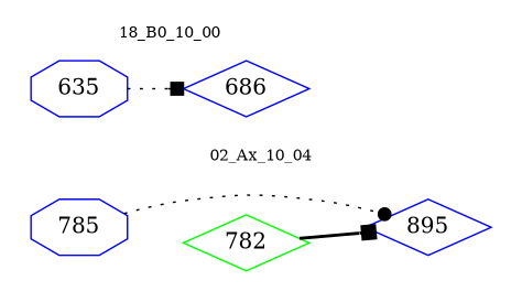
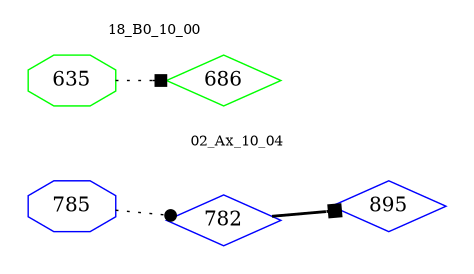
  digraph {
    rankdir=LR
    node [color=blue shape=diamond]
    edge [arrowhead=box color=black style=dotted]
    n1 [label=785 shape=octagon]
-   n2 [color=green label=782]
+   n2 [label=782]
    n3 [label=895]
-   n4 [label=635 shape=octagon]
-   n5 [label=686]
+   n4 [color=green label=635 shape=octagon]
+   n5 [color=green label=686]
    subgraph cluster_1 {
      color=white
      fontsize=10
      label="02_Ax_10_04"
      n1
      n2
      n3
    }
    subgraph cluster_2 {
      color=white
      fontsize=10
      label="18_B0_10_00"
      n4
      n5
    }
-   n1 -> n3 [arrowhead=dot]
+   n1 -> n2 [arrowhead=dot]
    n2 -> n3 [style=bold]
    n4 -> n5
  }
